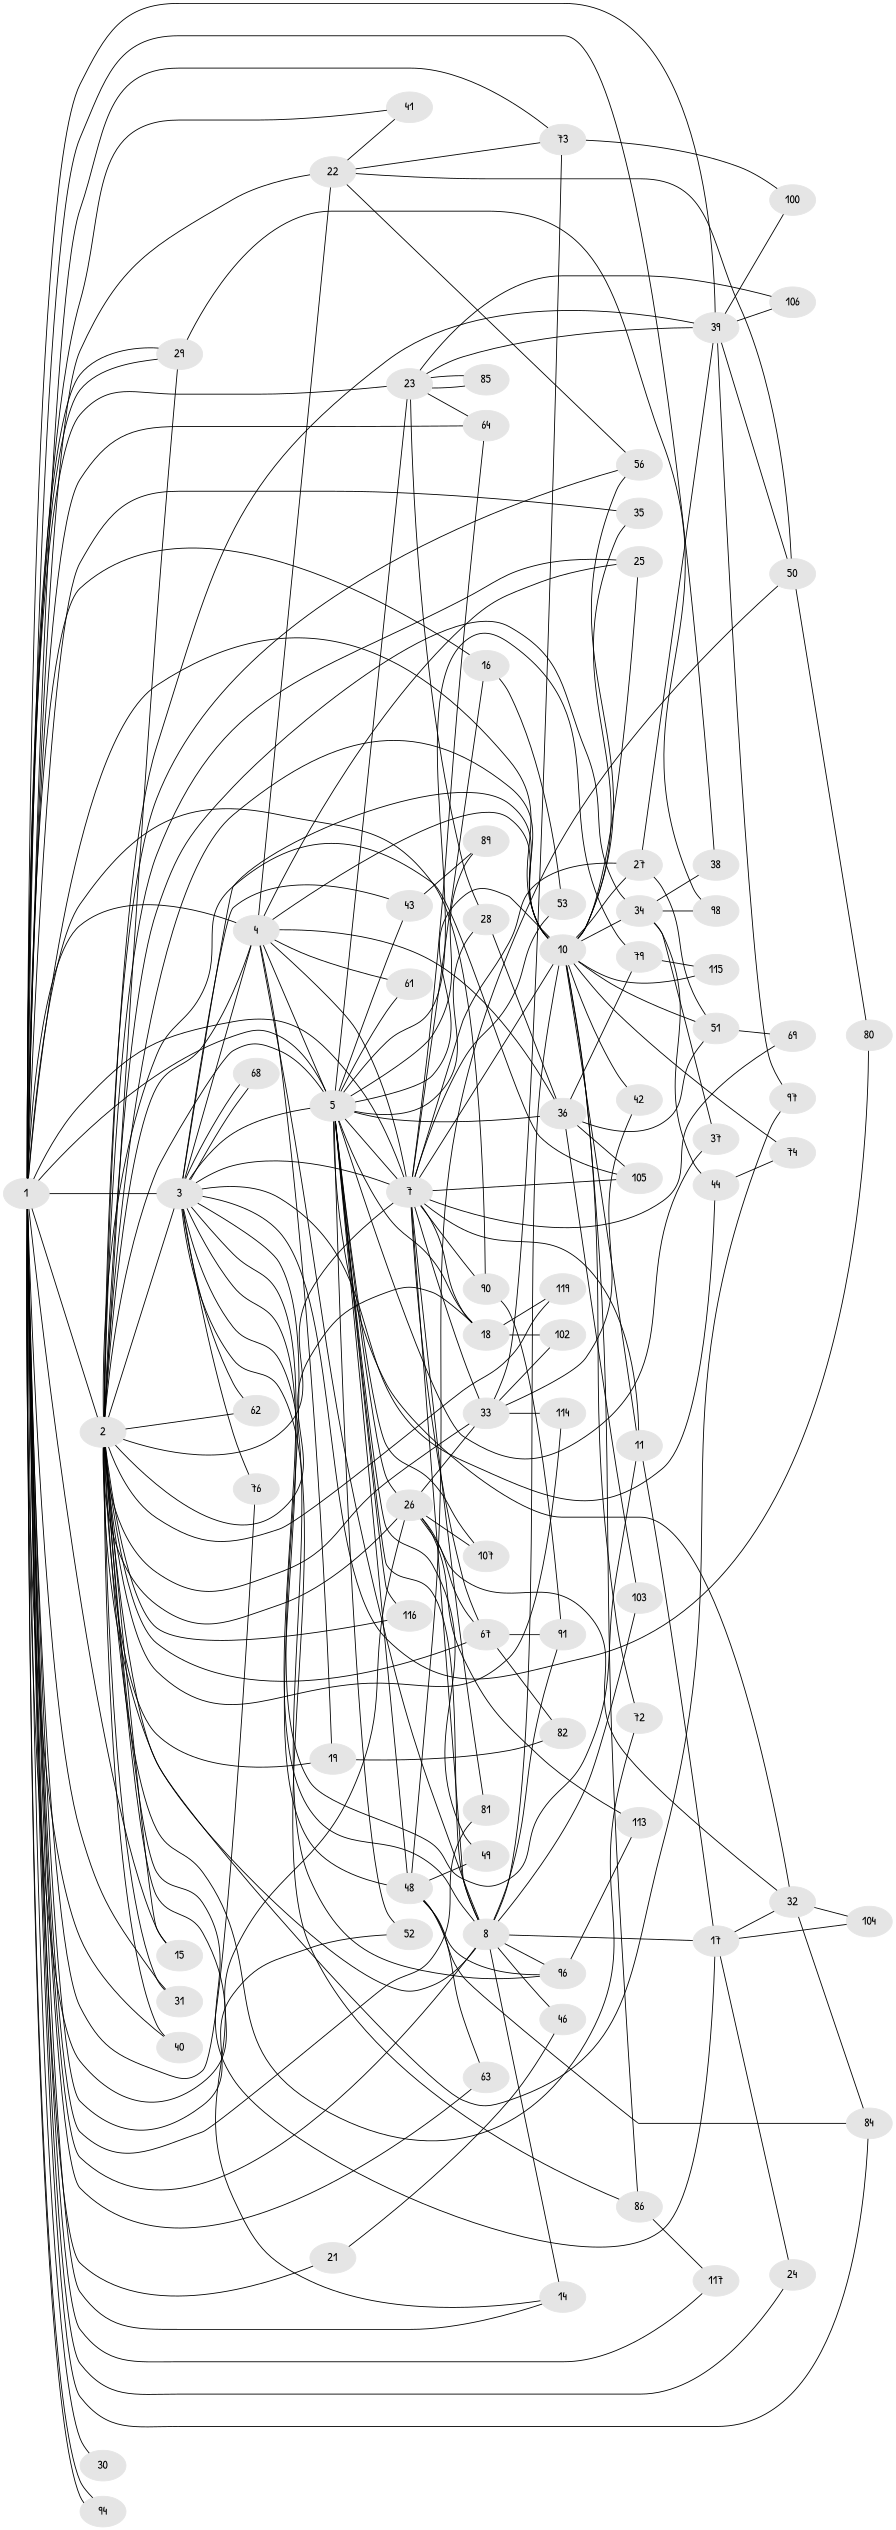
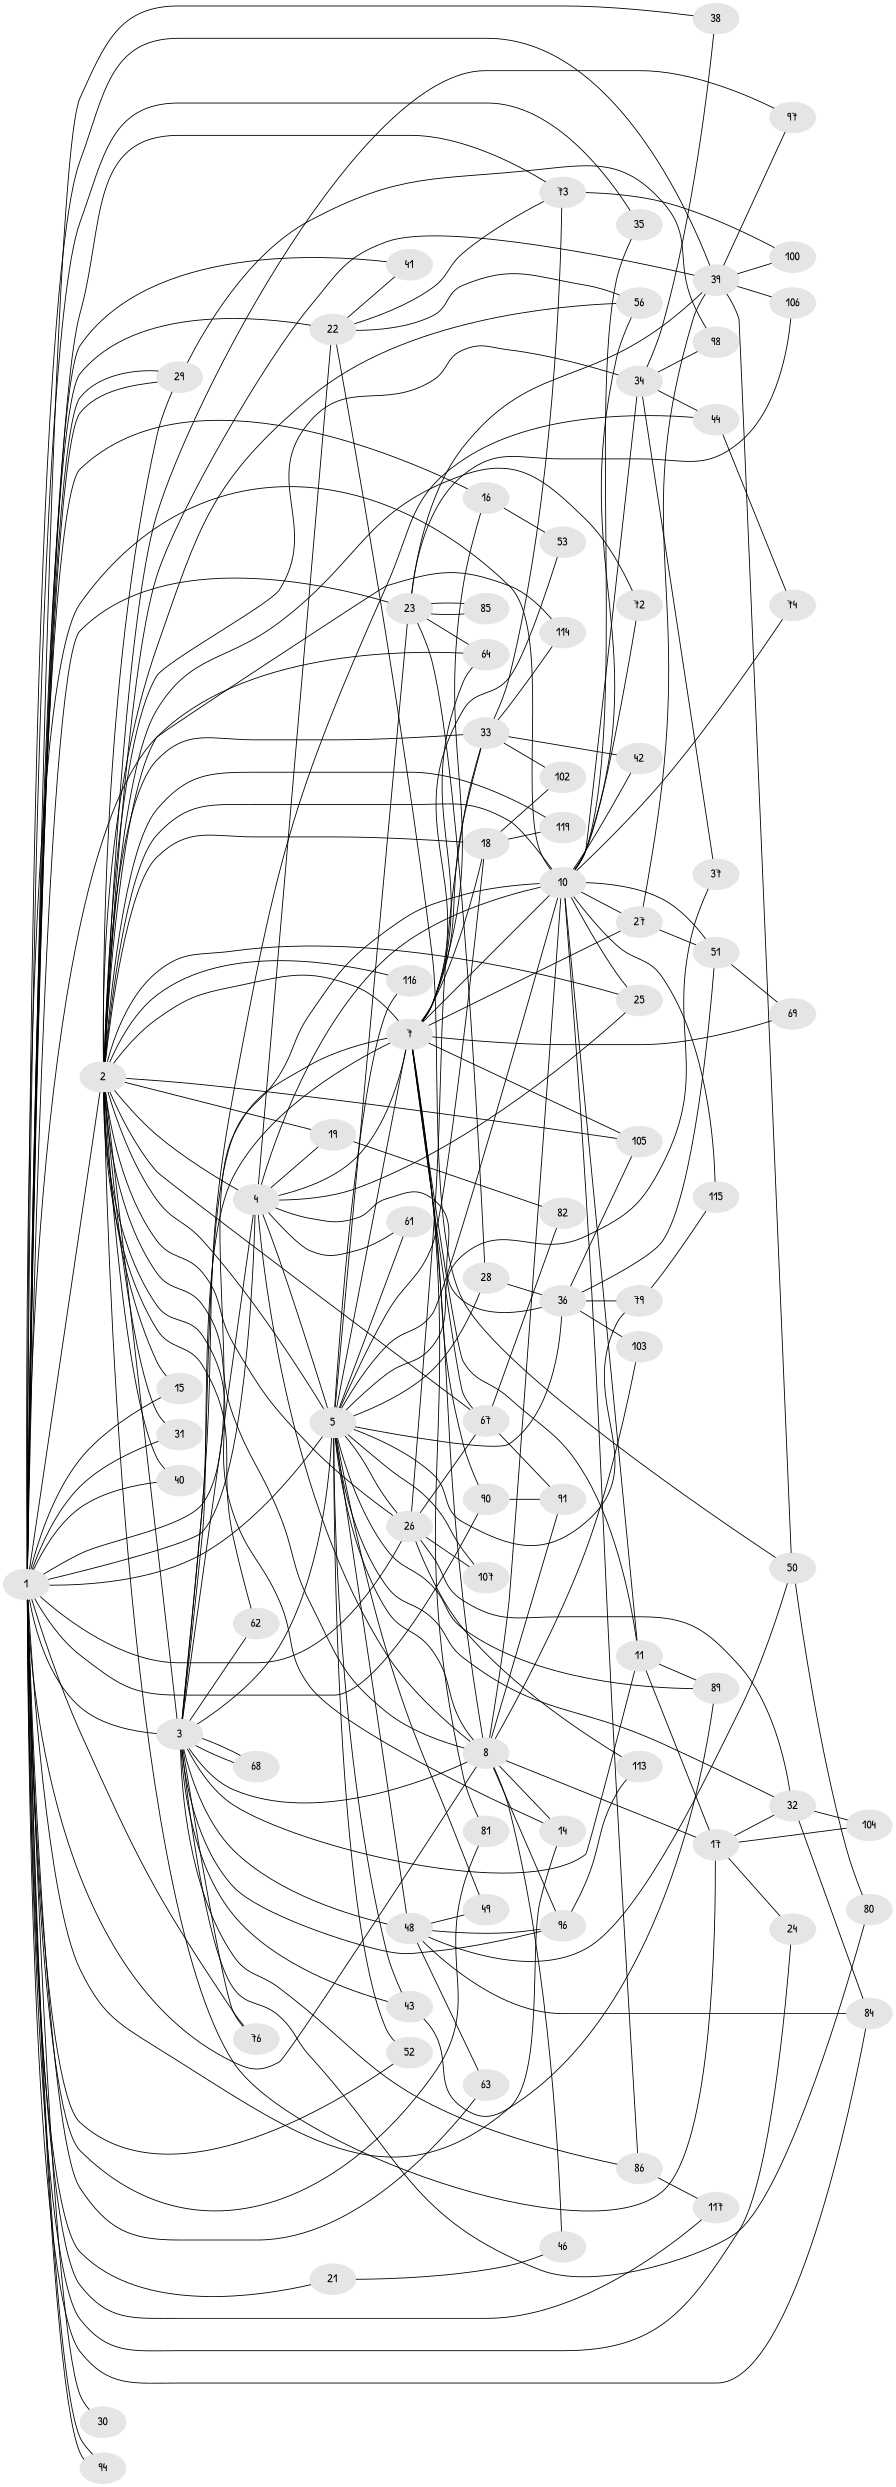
  graph {
    fontname="Patrick Hand"
    rankdir=LR
    node [color=gray90 fontname="Patrick Hand" style=filled]
    edge [fontname="Patrick Hand"]
    1 [super="+9"]
    2 [super="+13"]
    3 [super="+70"]
    4 [super="+83"]
    5 [super="+6"]
    7 [super="+93"]
    8 [super="+12"]
    10 [super="+45"]
    14 [super="+88"]
    15 [super="+54"]
    16
    21
    22 [super="+55"]
    23 [super="+47"]
    24
    26 [super="+65"]
    29 [super="+92"]
    30
    31
    35
    38
    39 [super="+60"]
    40
    41
    52
    63 [super="+75"]
    64 [super="+111"]
    73 [super="+95"]
    76
    81
    84 [super="+109"]
    90
    94
    117
    17 [super="+110"]
    18 [super="+99"]
    19
    25
    33 [super="+59"]
    34 [super="+87"]
    56 [super="+77"]
    62
    67 [super="+71"]
    72
    97
    105 [super="+112"]
    114
    116
    119
    11 [super="+20"]
    43 [super="+118"]
    44
    48
    68
    80
    86
    96 [super="+101"]
    36 [super="+58"]
    61
    28
    32 [super="+66"]
    37
    49
    79
    89
    107
    27
    53
    69
    46
    91 [super="+108"]
    103
    42
    51 [super="+57"]
    74
    115
    50
    85
    106
    113
    98
    100
    104
    102
    82
    1 -- 2 [weight=2]
    1 -- 3 [weight=3]
    1 -- 4 [weight=2]
    1 -- 5 [weight=4]
    1 -- 7 [weight=3]
    1 -- 8 [weight=2]
    1 -- 10 [weight=2]
    1 -- 14
    1 -- 15 [weight=2]
    1 -- 16
    1 -- 21
    1 -- 22
    1 -- 23
    1 -- 24
    1 -- 26
    1 -- 29
    1 -- 29
    1 -- 30 [weight=2]
    1 -- 31
    1 -- 35
    1 -- 38
    1 -- 39
    1 -- 40
    1 -- 41
    1 -- 52
    1 -- 63 [weight=2]
    1 -- 64
    1 -- 73
    1 -- 76
    1 -- 81
    1 -- 84
    1 -- 90
    1 -- 94
    1 -- 94
    1 -- 117
    2 -- 3
    2 -- 4
    2 -- 5 [weight=3]
    2 -- 7
    2 -- 8
    2 -- 10 [weight=2]
    2 -- 14
    2 -- 15
    2 -- 26
    2 -- 29
    2 -- 31
    2 -- 39
    2 -- 40
    2 -- 17
    2 -- 18
    2 -- 19
    2 -- 25
    2 -- 33
    2 -- 34 [weight=2]
    2 -- 56
    2 -- 62
    2 -- 67
    2 -- 72
    2 -- 97
    2 -- 105
    2 -- 114
    2 -- 116
    2 -- 119
    3 -- 4
    3 -- 5 [weight=2]
    3 -- 7
    3 -- 8
    3 -- 10
    3 -- 76
    3 -- 62
    3 -- 11
    3 -- 43
    3 -- 44
    3 -- 48
    3 -- 68
    3 -- 68
    3 -- 80
    3 -- 86
    3 -- 96
    4 -- 5 [weight=2]
    4 -- 7
    4 -- 8
    4 -- 10
    4 -- 22
    4 -- 19
    4 -- 25
    4 -- 36
    4 -- 61
    5 -- 7 [weight=2]
    5 -- 8 [weight=3]
    5 -- 10 [weight=2]
    5 -- 23
    5 -- 26
    5 -- 52
    5 -- 18
    5 -- 116
    5 -- 43
    5 -- 48
    5 -- 36
    5 -- 61
    5 -- 28
    5 -- 32
    5 -- 37
    5 -- 49
    5 -- 79
    5 -- 89
    5 -- 107
    7 -- 8
    7 -- 10
    7 -- 16
    7 -- 64
    7 -- 81
    7 -- 90
    7 -- 18
    7 -- 33
    7 -- 67
    7 -- 105
    7 -- 11
    7 -- 27
    7 -- 53
    7 -- 69
    8 -- 10
    8 -- 14
    8 -- 17
    8 -- 96
    8 -- 46
    8 -- 91
    8 -- 103
    10 -- 35
    10 -- 25
    10 -- 34
    10 -- 56
    10 -- 72
    10 -- 11
    10 -- 86
    10 -- 27
    10 -- 42
    10 -- 51
    10 -- 74
    10 -- 115
    16 -- 53
    21 -- 46
    22 -- 41
    22 -- 73
    22 -- 56
    22 -- 50
    23 -- 39
    23 -- 64
    23 -- 28
    23 -- 85
    23 -- 85
    23 -- 106
    26 -- 33
    26 -- 67
    26 -- 32
    26 -- 107
    26 -- 113
    29 -- 98
    39 -- 97
    39 -- 50
    39 -- 106
    39 -- 100
    73 -- 100
    90 -- 91
    17 -- 24
    17 -- 32
    17 -- 104
    18 -- 119
    18 -- 102
    19 -- 82
    33 -- 73
    33 -- 114
    33 -- 42
    33 -- 102
    34 -- 38
    34 -- 44
    34 -- 37
    34 -- 98
    67 -- 91
    67 -- 82
    11 -- 17
+   11 -- 89
    43 -- 89
    44 -- 74
    48 -- 63
    48 -- 84
    48 -- 96
    48 -- 49
    48 -- 50
    86 -- 117
    96 -- 113
    36 -- 105
    36 -- 79
    36 -- 103
    36 -- 51
    28 -- 36
    32 -- 84
    32 -- 104
    79 -- 115
    27 -- 39
    27 -- 51
    51 -- 69
    50 -- 80
  }
